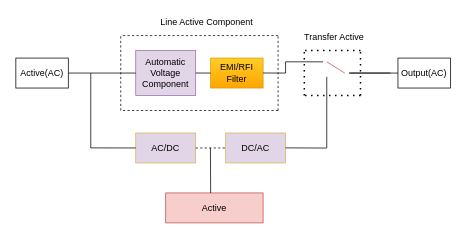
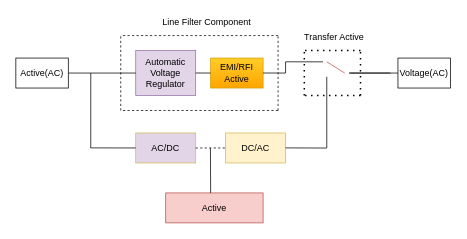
  <mxCell id="0" />
  <mxCell id="1" parent="0" />
  <mxCell id="2" value="AC/DC" style="rounded=0;whiteSpace=wrap;html=1;fillColor=#e1d5e7;strokeColor=#d6b656;" parent="1" vertex="1"><mxGeometry x="180" y="177" width="80" height="40" as="geometry" /></mxCell>
- <mxCell id="3" value="DC/AC" style="rounded=0;whiteSpace=wrap;html=1;fillColor=#e1d5e7;strokeColor=#d6b656;" parent="1" vertex="1"><mxGeometry x="300" y="177" width="80" height="40" as="geometry" /></mxCell>
- <mxCell id="4" value="Automatic Voltage Component" style="rounded=0;whiteSpace=wrap;html=1;fillColor=#e1d5e7;strokeColor=#9673a6;" parent="1" vertex="1"><mxGeometry x="180" y="67" width="80" height="60" as="geometry" /></mxCell>
+ <mxCell id="3" value="DC/AC" style="rounded=0;whiteSpace=wrap;html=1;fillColor=#fff2cc;strokeColor=#d6b656;" parent="1" vertex="1"><mxGeometry x="300" y="177" width="80" height="40" as="geometry" /></mxCell>
+ <mxCell id="4" value="Automatic Voltage Regulator" style="rounded=0;whiteSpace=wrap;html=1;fillColor=#e1d5e7;strokeColor=#9673a6;" parent="1" vertex="1"><mxGeometry x="180" y="67" width="80" height="60" as="geometry" /></mxCell>
  <mxCell id="5" value="" style="endArrow=none;html=1;exitX=1;exitY=0.5;exitDx=0;exitDy=0;" parent="1" edge="1" source="7"><mxGeometry width="50" height="50" relative="1" as="geometry"><mxPoint x="140" y="97" as="sourcePoint" /><mxPoint x="120" y="97" as="targetPoint" /></mxGeometry></mxCell>
  <mxCell id="6" value="" style="endArrow=none;html=1;entryX=0;entryY=0.5;entryDx=0;entryDy=0;exitX=1;exitY=0.5;exitDx=0;exitDy=0;dashed=1;" parent="1" source="2" target="3" edge="1"><mxGeometry width="50" height="50" relative="1" as="geometry"><mxPoint x="330" y="107" as="sourcePoint" /><mxPoint x="340" y="96.8" as="targetPoint" /></mxGeometry></mxCell>
  <mxCell id="7" value="Active(AC)" style="rounded=0;whiteSpace=wrap;html=1;" parent="1" vertex="1"><mxGeometry x="20" y="77" width="70" height="40" as="geometry" /></mxCell>
- <mxCell id="8" value="Output(AC)" style="rounded=0;whiteSpace=wrap;html=1;" parent="1" vertex="1"><mxGeometry x="530" y="77" width="70" height="40" as="geometry" /></mxCell>
+ <mxCell id="8" value="Voltage(AC)" style="rounded=0;whiteSpace=wrap;html=1;" parent="1" vertex="1"><mxGeometry x="530" y="77" width="70" height="40" as="geometry" /></mxCell>
  <mxCell id="9" value="" style="endArrow=none;html=1;exitX=0;exitY=0.5;exitDx=0;exitDy=0;" parent="1" source="8" edge="1"><mxGeometry width="50" height="50" relative="1" as="geometry"><mxPoint x="150" y="107" as="sourcePoint" /><mxPoint x="520" y="97" as="targetPoint" /><Array as="points"><mxPoint x="520" y="97" /><mxPoint x="460" y="97" /></Array></mxGeometry></mxCell>
  <mxCell id="10" value="Active" style="rounded=0;whiteSpace=wrap;html=1;fillColor=#f8cecc;strokeColor=#b85450;" parent="1" vertex="1"><mxGeometry x="220" y="257" width="130" height="40" as="geometry" /></mxCell>
  <mxCell id="11" value="" style="endArrow=none;html=1;" edge="1" parent="1"><mxGeometry width="50" height="50" relative="1" as="geometry"><mxPoint x="120" y="197" as="sourcePoint" /><mxPoint x="120" y="97" as="targetPoint" /></mxGeometry></mxCell>
  <mxCell id="12" value="" style="endArrow=none;html=1;entryX=0;entryY=0.5;entryDx=0;entryDy=0;exitX=1;exitY=0.5;exitDx=0;exitDy=0;" edge="1" parent="1" target="2"><mxGeometry width="50" height="50" relative="1" as="geometry"><mxPoint x="120" y="196.88" as="sourcePoint" /><mxPoint x="180" y="196.88" as="targetPoint" /></mxGeometry></mxCell>
  <mxCell id="13" value="" style="endArrow=none;html=1;" edge="1" parent="1"><mxGeometry width="50" height="50" relative="1" as="geometry"><mxPoint x="280" y="257" as="sourcePoint" /><mxPoint x="279.71" y="197" as="targetPoint" /></mxGeometry></mxCell>
- <mxCell id="14" value="EMI/RFI &lt;br&gt;Filter" style="rounded=0;whiteSpace=wrap;html=1;fillColor=#ffcd28;strokeColor=#d79b00;gradientColor=#ffa500;" vertex="1" parent="1"><mxGeometry x="280" y="77" width="70" height="40" as="geometry" /></mxCell>
+ <mxCell id="14" value="EMI/RFI &lt;br&gt;Active" style="rounded=0;whiteSpace=wrap;html=1;fillColor=#ffcd28;strokeColor=#d79b00;gradientColor=#ffa500;" vertex="1" parent="1"><mxGeometry x="280" y="77" width="70" height="40" as="geometry" /></mxCell>
  <mxCell id="15" value="" style="endArrow=none;html=1;entryX=0;entryY=0.5;entryDx=0;entryDy=0;" edge="1" parent="1" target="4"><mxGeometry width="50" height="50" relative="1" as="geometry"><mxPoint x="120" y="97" as="sourcePoint" /><mxPoint x="170" y="47" as="targetPoint" /></mxGeometry></mxCell>
  <mxCell id="16" value="" style="shape=image;html=1;verticalAlign=top;verticalLabelPosition=bottom;labelBackgroundColor=#ffffff;imageAspect=0;aspect=fixed;image=https://cdn4.iconfinder.com/data/icons/essential-app-2/16/record-round-circle-dot-128.png" vertex="1" parent="1"><mxGeometry x="430" y="92" width="10" height="10" as="geometry" /></mxCell>
  <mxCell id="17" value="" style="endArrow=none;html=1;" edge="1" parent="1"><mxGeometry width="50" height="50" relative="1" as="geometry"><mxPoint x="380" y="196.88" as="sourcePoint" /><mxPoint x="435" y="197.12" as="targetPoint" /></mxGeometry></mxCell>
  <mxCell id="18" value="" style="endArrow=none;html=1;fillColor=#f8cecc;strokeColor=#b85450;gradientColor=#ea6b66;exitX=0.4;exitY=0.5;exitDx=0;exitDy=0;exitPerimeter=0;entryX=0.5;entryY=0.5;entryDx=0;entryDy=0;entryPerimeter=0;" edge="1" parent="1" source="19" target="20"><mxGeometry width="50" height="50" relative="1" as="geometry"><mxPoint x="450" y="107" as="sourcePoint" /><mxPoint x="435" y="87" as="targetPoint" /></mxGeometry></mxCell>
  <mxCell id="19" value="" style="shape=image;html=1;verticalAlign=top;verticalLabelPosition=bottom;labelBackgroundColor=#ffffff;imageAspect=0;aspect=fixed;image=https://cdn4.iconfinder.com/data/icons/essential-app-2/16/record-round-circle-dot-128.png" vertex="1" parent="1"><mxGeometry x="455" y="92" width="10" height="10" as="geometry" /></mxCell>
  <mxCell id="20" value="" style="shape=image;html=1;verticalAlign=top;verticalLabelPosition=bottom;labelBackgroundColor=#ffffff;imageAspect=0;aspect=fixed;image=https://cdn4.iconfinder.com/data/icons/essential-app-2/16/record-round-circle-dot-128.png" vertex="1" parent="1"><mxGeometry x="430" y="77" width="10" height="10" as="geometry" /></mxCell>
  <mxCell id="21" value="" style="endArrow=none;dashed=1;html=1;dashPattern=1 3;strokeWidth=2;" edge="1" parent="1"><mxGeometry width="50" height="50" relative="1" as="geometry"><mxPoint x="405" y="127" as="sourcePoint" /><mxPoint x="405" y="67" as="targetPoint" /></mxGeometry></mxCell>
  <mxCell id="22" value="" style="endArrow=none;dashed=1;html=1;dashPattern=1 3;strokeWidth=2;" edge="1" parent="1"><mxGeometry width="50" height="50" relative="1" as="geometry"><mxPoint x="480" y="127" as="sourcePoint" /><mxPoint x="405" y="127" as="targetPoint" /></mxGeometry></mxCell>
  <mxCell id="23" value="" style="endArrow=none;dashed=1;html=1;dashPattern=1 3;strokeWidth=2;" edge="1" parent="1"><mxGeometry width="50" height="50" relative="1" as="geometry"><mxPoint x="480" y="127" as="sourcePoint" /><mxPoint x="480" y="67" as="targetPoint" /></mxGeometry></mxCell>
  <mxCell id="24" value="" style="endArrow=none;dashed=1;html=1;dashPattern=1 3;strokeWidth=2;" edge="1" parent="1"><mxGeometry width="50" height="50" relative="1" as="geometry"><mxPoint x="480" y="67" as="sourcePoint" /><mxPoint x="405" y="67" as="targetPoint" /></mxGeometry></mxCell>
  <mxCell id="25" value="Transfer Active" style="text;html=1;strokeColor=none;fillColor=none;align=center;verticalAlign=middle;whiteSpace=wrap;rounded=0;" vertex="1" parent="1"><mxGeometry x="395" y="40" width="100" height="20" as="geometry" /></mxCell>
  <mxCell id="26" value="" style="endArrow=none;html=1;" edge="1" parent="1"><mxGeometry width="50" height="50" relative="1" as="geometry"><mxPoint x="380" y="96.94" as="sourcePoint" /><mxPoint x="380" y="82" as="targetPoint" /></mxGeometry></mxCell>
  <mxCell id="27" value="" style="endArrow=none;html=1;" edge="1" parent="1"><mxGeometry width="50" height="50" relative="1" as="geometry"><mxPoint x="380" y="82" as="sourcePoint" /><mxPoint x="430" y="82.06" as="targetPoint" /></mxGeometry></mxCell>
  <mxCell id="28" value="" style="endArrow=none;dashed=1;html=1;" edge="1" parent="1"><mxGeometry width="50" height="50" relative="1" as="geometry"><mxPoint x="160" y="147" as="sourcePoint" /><mxPoint x="160" y="46" as="targetPoint" /></mxGeometry></mxCell>
  <mxCell id="29" value="" style="endArrow=none;dashed=1;html=1;" edge="1" parent="1"><mxGeometry width="50" height="50" relative="1" as="geometry"><mxPoint x="370" y="147" as="sourcePoint" /><mxPoint x="370" y="47" as="targetPoint" /></mxGeometry></mxCell>
  <mxCell id="30" value="" style="endArrow=none;dashed=1;html=1;" edge="1" parent="1"><mxGeometry width="50" height="50" relative="1" as="geometry"><mxPoint x="370" y="47" as="sourcePoint" /><mxPoint x="160" y="47" as="targetPoint" /></mxGeometry></mxCell>
  <mxCell id="31" value="" style="endArrow=none;dashed=1;html=1;" edge="1" parent="1"><mxGeometry width="50" height="50" relative="1" as="geometry"><mxPoint x="370" y="147" as="sourcePoint" /><mxPoint x="160" y="147" as="targetPoint" /></mxGeometry></mxCell>
  <mxCell id="32" value="" style="endArrow=none;html=1;entryX=0;entryY=0.5;entryDx=0;entryDy=0;exitX=1;exitY=0.5;exitDx=0;exitDy=0;" edge="1" parent="1" target="14"><mxGeometry width="50" height="50" relative="1" as="geometry"><mxPoint x="260" y="96.92" as="sourcePoint" /><mxPoint x="300" y="96.92" as="targetPoint" /></mxGeometry></mxCell>
  <mxCell id="33" value="" style="endArrow=none;html=1;exitX=1;exitY=0.5;exitDx=0;exitDy=0;" edge="1" parent="1"><mxGeometry width="50" height="50" relative="1" as="geometry"><mxPoint x="350" y="96.92" as="sourcePoint" /><mxPoint x="380" y="97" as="targetPoint" /></mxGeometry></mxCell>
- <mxCell id="34" value="Line Active Component" style="text;html=1;strokeColor=none;fillColor=none;align=center;verticalAlign=middle;whiteSpace=wrap;rounded=0;" vertex="1" parent="1"><mxGeometry x="190" y="20" width="170" height="20" as="geometry" /></mxCell>
+ <mxCell id="34" value="Line Filter Component" style="text;html=1;strokeColor=none;fillColor=none;align=center;verticalAlign=middle;whiteSpace=wrap;rounded=0;" vertex="1" parent="1"><mxGeometry x="190" y="20" width="170" height="20" as="geometry" /></mxCell>
  <mxCell id="35" value="" style="endArrow=none;html=1;" edge="1" parent="1" target="16"><mxGeometry width="50" height="50" relative="1" as="geometry"><mxPoint x="435" y="197" as="sourcePoint" /><mxPoint x="487.5" y="197.12" as="targetPoint" /></mxGeometry></mxCell>
